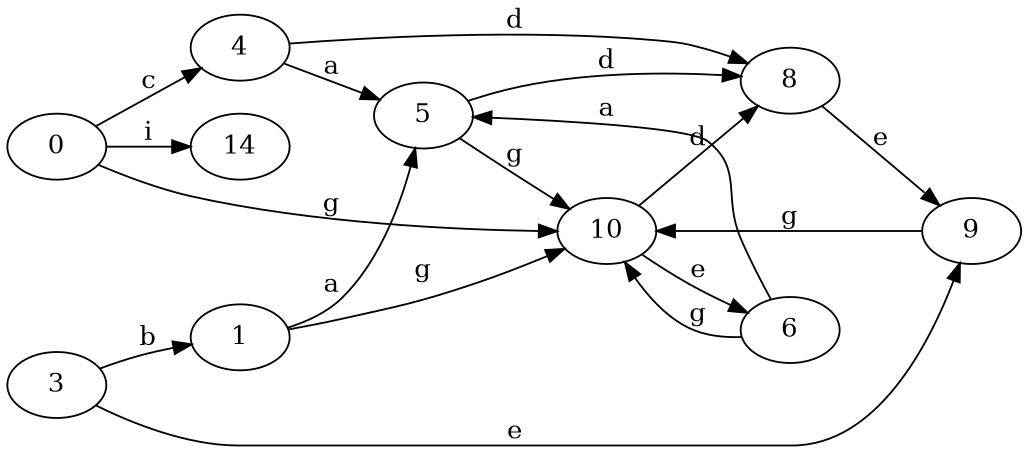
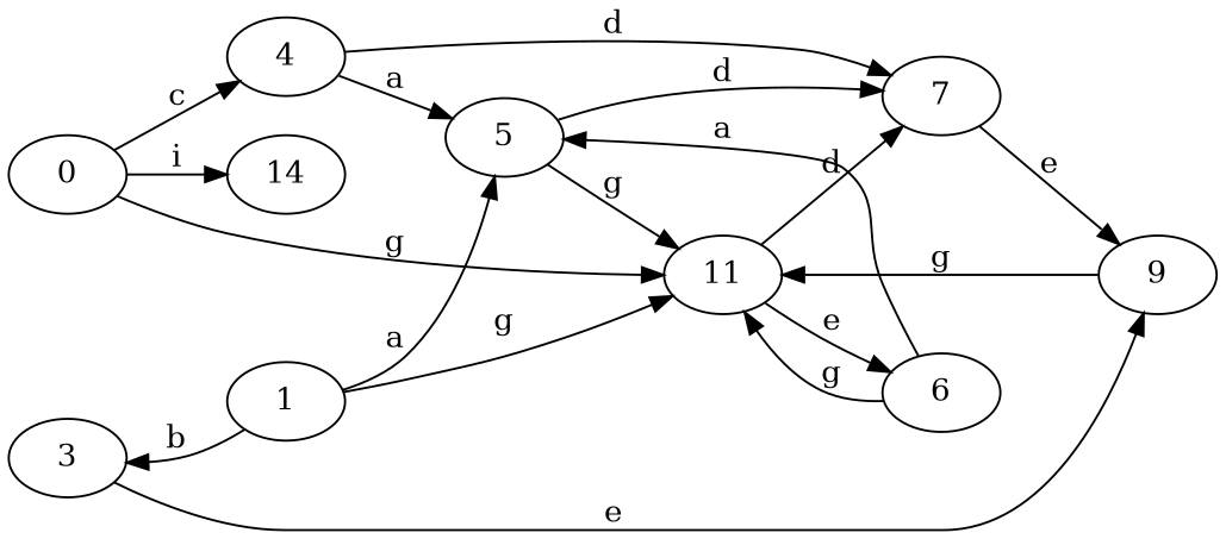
  strict digraph {
    rankdir=LR
    0
    4
-   11 [label=10]
+   11
    14
    n5 [label=5]
-   7 [label=8]
+   7
    6
    1
    3
    9
    0 -> 4 [label=c]
    0 -> 11 [label=g]
    0 -> 14 [label=i]
    4 -> n5 [label=a]
    4 -> 7 [label=d]
    11 -> 7 [label=d]
    11 -> 6 [label=e]
    n5 -> 11 [label=g]
    n5 -> 7 [label=d]
    7 -> 9 [label=e]
    6 -> 11 [label=g]
    6 -> n5 [label=a]
    1 -> 11 [label=g]
    1 -> n5 [label=a]
-   3 -> 1 [label=b]
+   1 -> 3 [label=b]
    3 -> 9 [label=e]
    9 -> 11 [label=g]
  }
